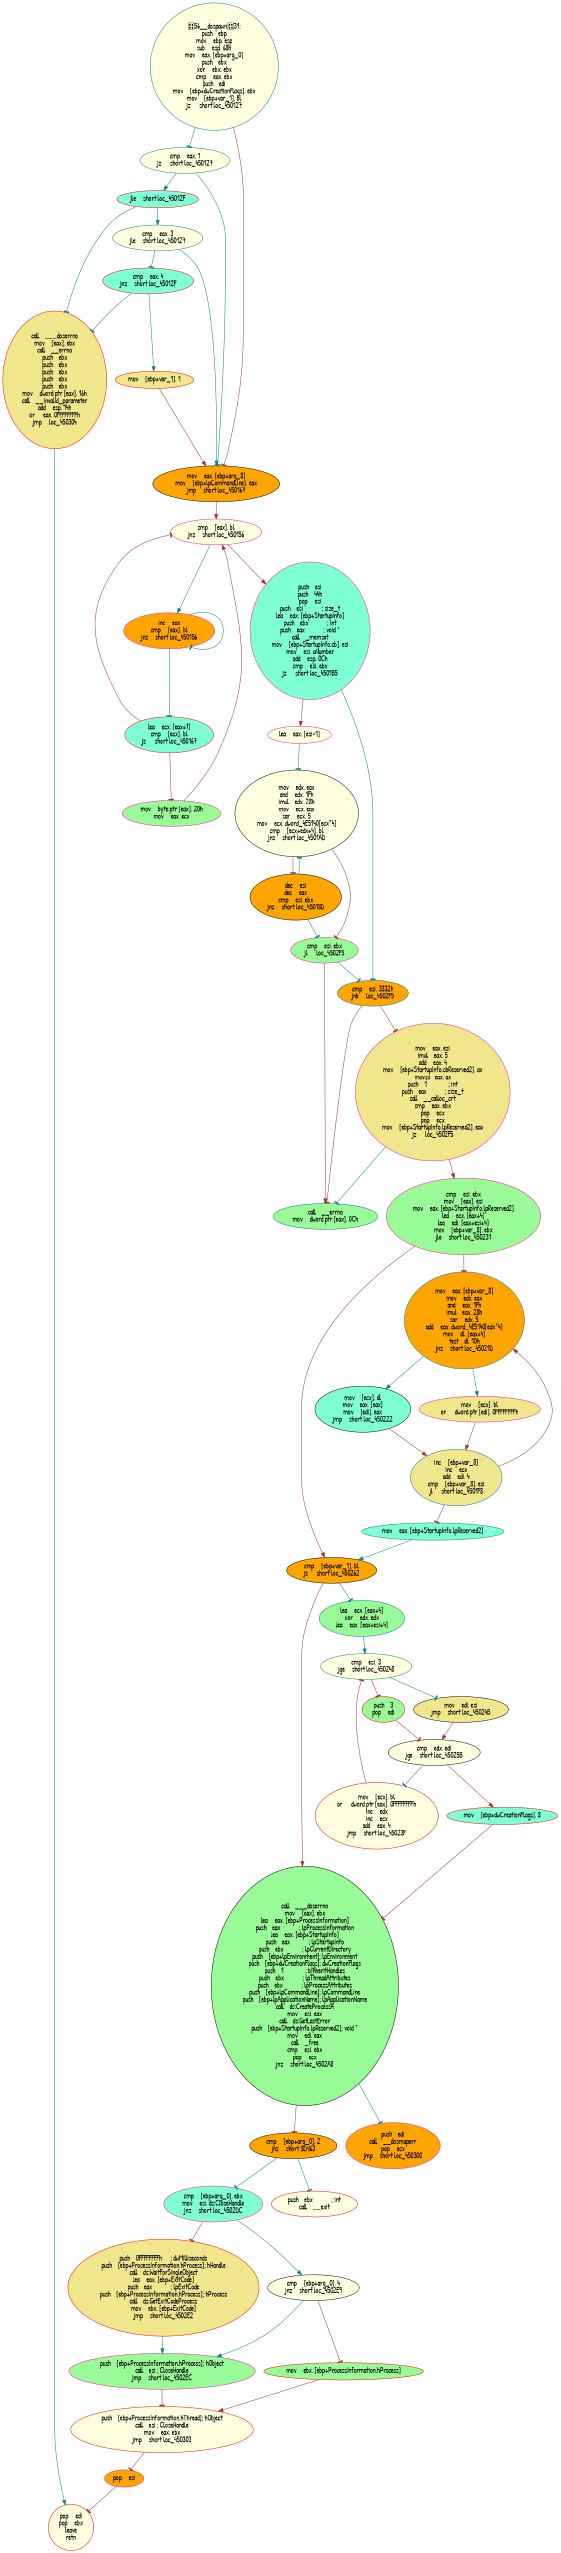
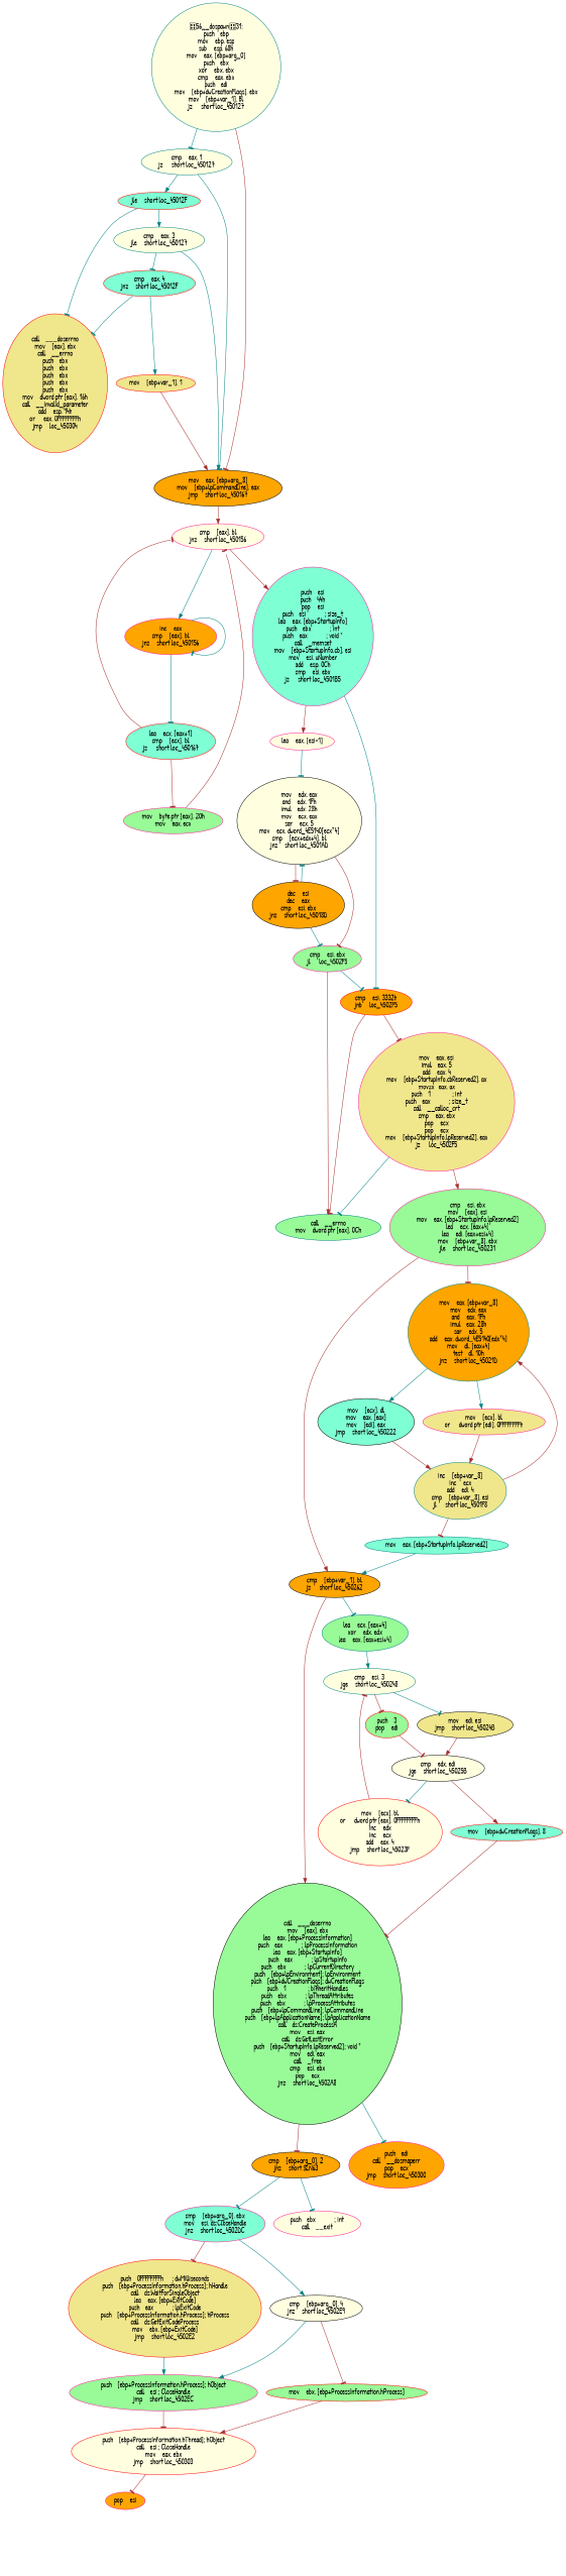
  digraph {
    fontname="Patrick Hand"
    node [color=red fillcolor=lightyellow fontname="Patrick Hand" style=filled]
    edge [arrowhead=tee color=brown fontname="Patrick Hand"]
    n1 [color=teal label="56__dospawn31:\npush    ebp\nmov     ebp, esp\nsub     esp, 68h\nmov     eax, [ebp+arg_0]\npush    ebx\nxor     ebx, ebx\ncmp     eax, ebx\npush    edi\nmov     [ebp+dwCreationFlags], ebx\nmov     [ebp+var_1], bl\njz      short loc_450127"]
    n2 [color=teal label="cmp     eax, 1\njz      short loc_450127"]
    n3 [color=black fillcolor=orange label="mov     eax, [ebp+arg_8]\nmov     [ebp+lpCommandLine], eax\njmp     short loc_450167"]
    n4 [fillcolor=aquamarine label="jle     short loc_45012F"]
    n5 [color=deeppink label="cmp     [eax], bl\njnz     short loc_450156"]
    n6 [color=teal label="cmp     eax, 3\njle     short loc_450127"]
    n7 [fillcolor=khaki label="call    ___doserrno\nmov     [eax], ebx\ncall    __errno\npush    ebx\npush    ebx\npush    ebx\npush    ebx\npush    ebx\nmov     dword ptr [eax], 16h\ncall    __invalid_parameter\nadd     esp, 14h\nor      eax, 0FFFFFFFFh\njmp     loc_450304"]
    n8 [fillcolor=aquamarine label="cmp     eax, 4\njnz     short loc_45012F"]
-   n9 [label="pop     edi\npop     ebx\nleave\nretn"]
    n10 [fillcolor=khaki label="mov     [ebp+var_1], 1"]
    n11 [color=deeppink fillcolor=orange label="inc     eax\ncmp     [eax], bl\njnz     short loc_450156"]
    n12 [color=deeppink fillcolor=aquamarine label="push    esi\npush    44h\npop     esi\npush    esi             ; size_t\nlea     eax, [ebp+StartupInfo]\npush    ebx             ; int\npush    eax             ; void *\ncall    _memset\nmov     [ebp+StartupInfo.cb], esi\nmov     esi, uNumber\nadd     esp, 0Ch\ncmp     esi, ebx\njz      short loc_4501B5"]
    n13 [fillcolor=aquamarine label="lea     ecx, [eax+1]\ncmp     [ecx], bl\njz      short loc_450167"]
    n14 [color=deeppink fillcolor=palegreen label="mov     byte ptr [eax], 20h\nmov     eax, ecx"]
    n15 [color=deeppink label="lea     eax, [esi-1]"]
-   n16 [color=teal fillcolor=orange label="cmp     esi, 3332h\njnb     loc_4502F5"]
+   n16 [fillcolor=orange label="cmp     esi, 3332h\njnb     loc_4502F5"]
    n17 [color=black label="mov     edx, eax\nand     edx, 1Fh\nimul    edx, 28h\nmov     ecx, eax\nsar     ecx, 5\nmov     ecx, dword_4E5140[ecx*4]\ncmp     [ecx+edx+4], bl\njnz     short loc_4501AD"]
    n18 [color=teal fillcolor=palegreen label="call    __errno\nmov     dword ptr [eax], 0Ch"]
    n19 [color=deeppink fillcolor=khaki label="mov     eax, esi\nimul    eax, 5\nadd     eax, 4\nmov     [ebp+StartupInfo.cbReserved2], ax\nmovzx   eax, ax\npush    1               ; int\npush    eax             ; size_t\ncall    __calloc_crt\ncmp     eax, ebx\npop     ecx\npop     ecx\nmov     [ebp+StartupInfo.lpReserved2], eax\njz      loc_4502F5"]
    n20 [color=black fillcolor=orange label="dec     esi\ndec     eax\ncmp     esi, ebx\njnz     short loc_45018D"]
    n21 [color=deeppink fillcolor=palegreen label="cmp     esi, ebx\njl      loc_4502F5"]
    n22 [color=deeppink fillcolor=palegreen label="cmp     esi, ebx\nmov     [eax], esi\nmov     eax, [ebp+StartupInfo.lpReserved2]\nlea     ecx, [eax+4]\nlea     edi, [eax+esi+4]\nmov     [ebp+var_8], ebx\njle     short loc_450231"]
    n23 [color=teal fillcolor=orange label="mov     eax, [ebp+var_8]\nmov     edx, eax\nand     eax, 1Fh\nimul    eax, 28h\nsar     edx, 5\nadd     eax, dword_4E5140[edx*4]\nmov     dl, [eax+4]\ntest    dl, 10h\njnz     short loc_45021D"]
    n24 [color=black fillcolor=orange label="cmp     [ebp+var_1], bl\njz      short loc_450262"]
    n25 [color=black fillcolor=aquamarine label="mov     [ecx], dl\nmov     eax, [eax]\nmov     [edi], eax\njmp     short loc_450222"]
    n26 [color=deeppink fillcolor=khaki label="mov     [ecx], bl\nor      dword ptr [edi], 0FFFFFFFFh"]
    n27 [color=teal fillcolor=palegreen label="lea     ecx, [eax+4]\nxor     edx, edx\nlea     eax, [eax+esi+4]"]
    n28 [color=black fillcolor=palegreen label="call    ___doserrno\nmov     [eax], ebx\nlea     eax, [ebp+ProcessInformation]\npush    eax             ; lpProcessInformation\nlea     eax, [ebp+StartupInfo]\npush    eax             ; lpStartupInfo\npush    ebx             ; lpCurrentDirectory\npush    [ebp+lpEnvironment]; lpEnvironment\npush    [ebp+dwCreationFlags]; dwCreationFlags\npush    1               ; bInheritHandles\npush    ebx             ; lpThreadAttributes\npush    ebx             ; lpProcessAttributes\npush    [ebp+lpCommandLine]; lpCommandLine\npush    [ebp+lpApplicationName]; lpApplicationName\ncall    ds:CreateProcessA\nmov     esi, eax\ncall    ds:GetLastError\npush    [ebp+StartupInfo.lpReserved2]; void *\nmov     edi, eax\ncall    _free\ncmp     esi, ebx\npop     ecx\njnz     short loc_4502A8"]
    n29 [color=teal fillcolor=khaki label="inc     [ebp+var_8]\ninc     ecx\nadd     edi, 4\ncmp     [ebp+var_8], esi\njl      short loc_4501F8"]
    n30 [color=teal fillcolor=aquamarine label="mov     eax, [ebp+StartupInfo.lpReserved2]"]
    n31 [color=teal label="cmp     esi, 3\njge     short loc_450248"]
    n32 [color=deeppink fillcolor=orange label="push    edi\ncall    __dosmaperr\npop     ecx\njmp     short loc_450300"]
    n33 [color=black fillcolor=orange label="cmp     [ebp+arg_0], 2\njnz     short $LN63"]
    n34 [color=black fillcolor=khaki label="mov     edi, esi\njmp     short loc_45024B"]
    n35 [fillcolor=palegreen label="push    3\npop     edi"]
    n36 [color=black label="cmp     edx, edi\njge     short loc_45025B"]
    n37 [label="mov     [ecx], bl\nor      dword ptr [eax], 0FFFFFFFFh\ninc     edx\ninc     ecx\nadd     eax, 4\njmp     short loc_45023F"]
    n38 [fillcolor=aquamarine label="mov     [ebp+dwCreationFlags], 8"]
-   n39 [label="push    ebx             ; int\ncall    __exit"]
+   n39 [color=deeppink label="push    ebx             ; int\ncall    __exit"]
    n40 [color=deeppink fillcolor=aquamarine label="cmp     [ebp+arg_0], ebx\nmov     esi, ds:CloseHandle\njnz     short loc_4502DC"]
    n41 [fillcolor=khaki label="push    0FFFFFFFFh      ; dwMilliseconds\npush    [ebp+ProcessInformation.hProcess]; hHandle\ncall    ds:WaitForSingleObject\nlea     eax, [ebp+ExitCode]\npush    eax             ; lpExitCode\npush    [ebp+ProcessInformation.hProcess]; hProcess\ncall    ds:GetExitCodeProcess\nmov     ebx, [ebp+ExitCode]\njmp     short loc_4502E2"]
    n42 [color=black label="cmp     [ebp+arg_0], 4\njnz     short loc_4502E9"]
    n43 [color=deeppink fillcolor=palegreen label="push    [ebp+ProcessInformation.hProcess]; hObject\ncall    esi ; CloseHandle\njmp     short loc_4502EC"]
    n44 [fillcolor=palegreen label="mov     ebx, [ebp+ProcessInformation.hProcess]"]
    n45 [label="push    [ebp+ProcessInformation.hThread]; hObject\ncall    esi ; CloseHandle\nmov     eax, ebx\njmp     short loc_450303"]
    n46 [color=deeppink fillcolor=orange label="pop     esi"]
    n1 -> n2 [color=teal]
    n1 -> n3
    n2 -> n3 [color=teal]
    n2 -> n4 [arrowhead=normal color=teal]
    n3 -> n5 [arrowhead=normal]
    n4 -> n6 [arrowhead=normal color=teal]
    n4 -> n7 [color=teal]
    n5 -> n11 [arrowhead=normal color=teal]
    n5 -> n12 [arrowhead=normal]
    n6 -> n3 [arrowhead=normal color=teal]
    n6 -> n8 [color=teal]
-   n7 -> n9 [arrowhead=normal color=teal]
    n8 -> n7 [color=teal]
    n8 -> n10 [arrowhead=normal color=teal]
    n10 -> n3 [arrowhead=normal]
    n11 -> n11 [color=teal]
    n11 -> n13 [color=teal]
    n12 -> n15 [arrowhead=normal]
    n12 -> n16 [color=teal]
    n13 -> n5
    n13 -> n14
-   n14 -> n5 [arrowhead=normal]
+   n14 -> n5
    n15 -> n17 [color=teal]
    n16 -> n18
    n16 -> n19
    n17 -> n20
    n17 -> n21
    n19 -> n18 [color=teal]
    n19 -> n22 [arrowhead=normal]
    n20 -> n17 [color=teal]
    n20 -> n21 [color=teal]
    n21 -> n16 [color=teal]
    n21 -> n18 [arrowhead=normal]
    n22 -> n23
    n22 -> n24 [arrowhead=normal]
    n23 -> n25 [arrowhead=normal color=teal]
    n23 -> n26 [arrowhead=normal color=teal]
    n24 -> n27 [color=teal]
    n24 -> n28 [arrowhead=normal]
    n25 -> n29 [arrowhead=normal]
    n26 -> n29 [arrowhead=normal]
    n27 -> n31 [arrowhead=normal color=teal]
    n28 -> n32 [color=teal]
    n28 -> n33
    n29 -> n23 [arrowhead=normal]
    n29 -> n30
    n30 -> n24 [arrowhead=normal color=teal]
    n31 -> n34 [color=teal]
    n31 -> n35
    n33 -> n39 [color=teal]
    n33 -> n40 [color=teal]
    n34 -> n36 [arrowhead=normal]
    n35 -> n36
    n36 -> n37 [color=teal]
    n36 -> n38 [arrowhead=normal]
    n37 -> n31
    n38 -> n28
    n40 -> n41
    n40 -> n42 [arrowhead=normal color=teal]
    n41 -> n43 [arrowhead=normal color=teal]
    n42 -> n43 [arrowhead=normal color=teal]
    n42 -> n44
    n43 -> n45
    n44 -> n45 [arrowhead=normal]
    n45 -> n46
-   n46 -> n9
  }
